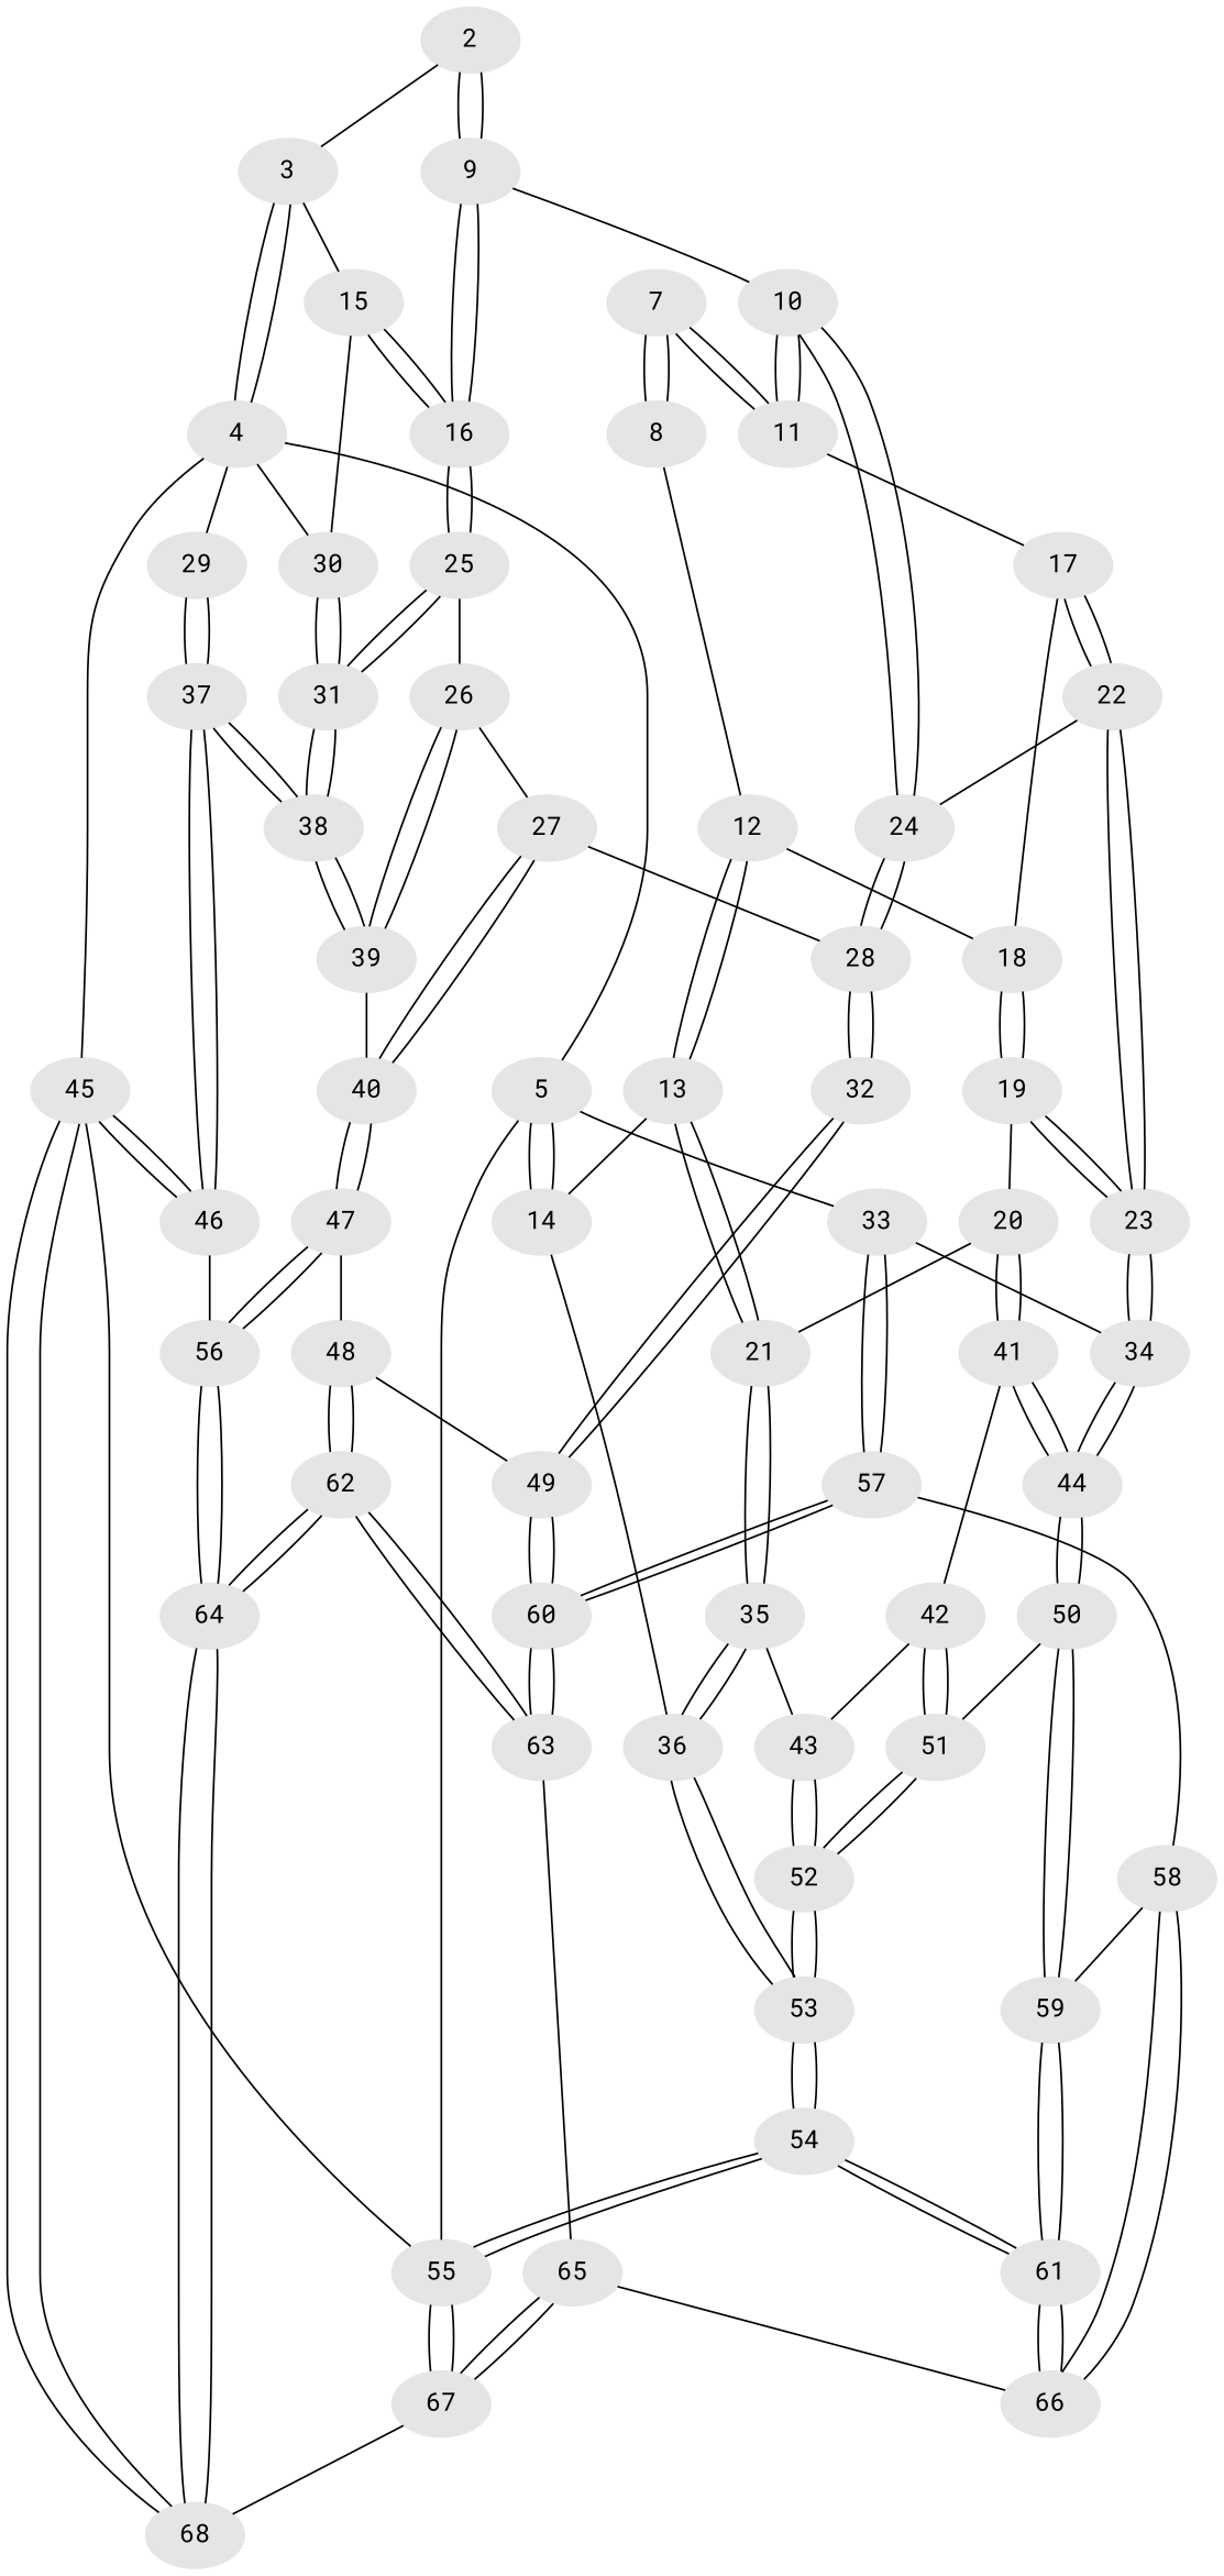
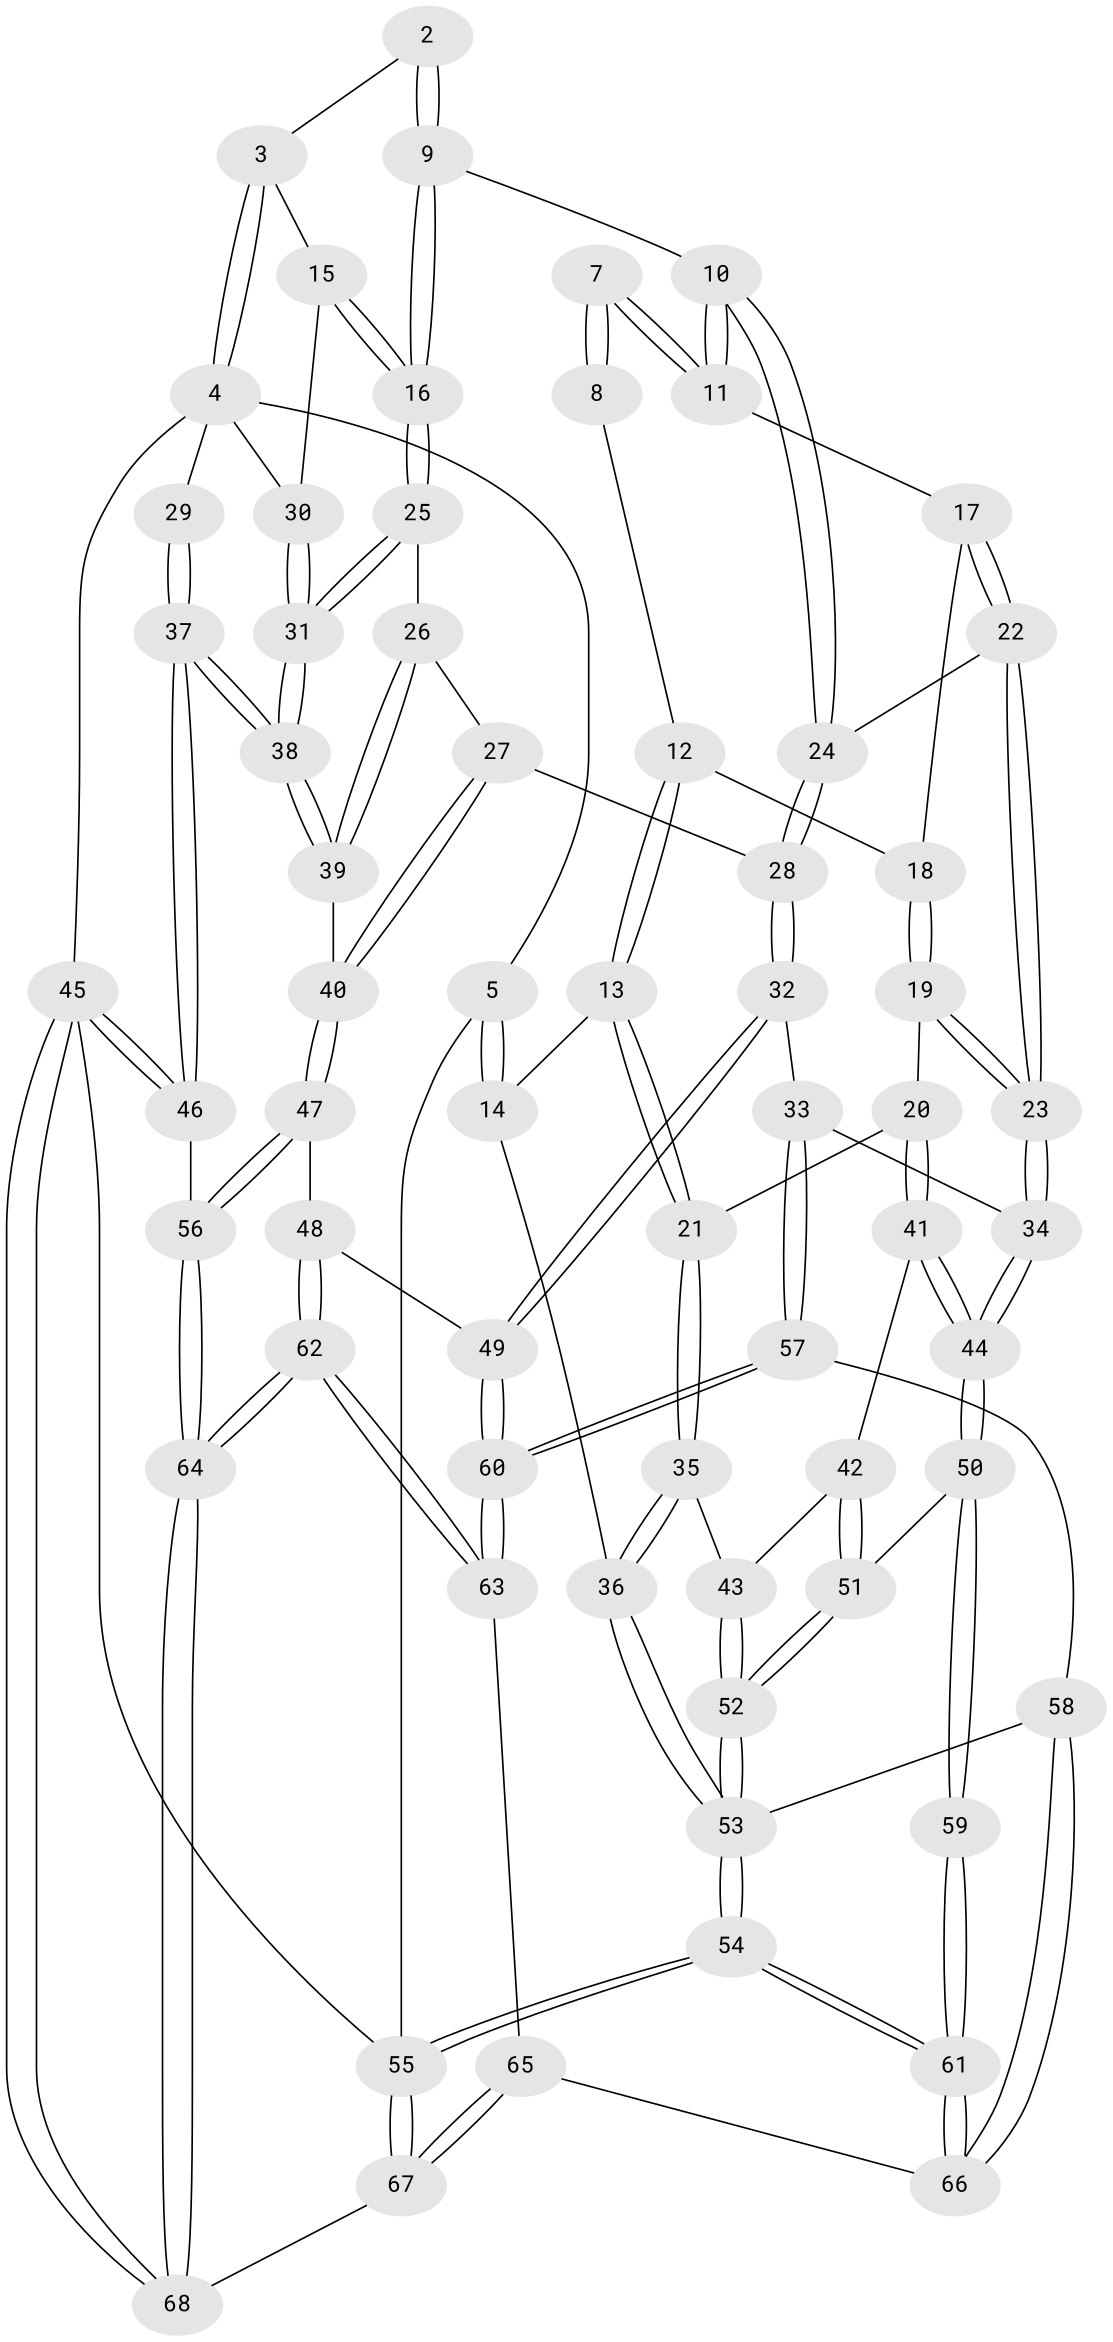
  graph {
    fontname="Roboto Mono"
    node [color=gray90 fontname="Roboto Mono" style=filled]
    edge [fontname="Roboto Mono"]
    2
    3
    9
    7
    8
    11
    4
    15
    10
    16
    5
    29
    45
    30
    14
    55
    37
    46
    68
    36
    67
    12
    17
    13
    18
    24
    25
    28
    22
    21
    19
    35
    53
    31
    26
    23
    20
    41
    34
    44
    42
    43
    32
    27
    39
    38
    40
    47
    33
    49
    57
    60
    58
    50
    52
    54
    56
    48
    51
    59
    64
    62
    63
    61
    66
    65
    2 -- 3
    2 -- 9
    2 -- 9
    3 -- 4
    3 -- 4
    3 -- 15
    9 -- 10
    9 -- 16
    9 -- 16
    7 -- 8
    7 -- 8
    7 -- 11
    7 -- 11
    8 -- 12
    11 -- 17
    4 -- 5
    4 -- 29
    4 -- 45
    4 -- 30
    15 -- 16
    15 -- 16
    15 -- 30
    10 -- 11
    10 -- 11
    10 -- 24
    10 -- 24
    16 -- 25
    16 -- 25
    5 -- 14
    5 -- 14
    5 -- 55
    29 -- 37
    29 -- 37
    45 -- 55
    45 -- 46
    45 -- 46
    45 -- 68
    45 -- 68
    30 -- 31
    30 -- 31
    14 -- 36
    55 -- 67
    55 -- 67
    37 -- 46
    37 -- 46
    37 -- 38
    37 -- 38
    46 -- 56
    36 -- 53
    36 -- 53
    67 -- 68
    12 -- 13
    12 -- 13
    12 -- 18
    17 -- 18
    17 -- 22
    17 -- 22
    13 -- 14
    13 -- 21
    13 -- 21
    18 -- 19
    18 -- 19
    24 -- 28
    24 -- 28
    25 -- 31
    25 -- 31
    25 -- 26
    28 -- 32
    28 -- 32
    22 -- 24
    22 -- 23
    22 -- 23
    21 -- 35
    21 -- 35
    19 -- 23
    19 -- 23
    19 -- 20
    35 -- 36
    35 -- 36
    35 -- 43
    53 -- 54
    53 -- 54
    31 -- 38
    31 -- 38
    26 -- 27
    26 -- 39
    26 -- 39
    23 -- 34
    23 -- 34
    20 -- 21
    20 -- 41
    20 -- 41
    41 -- 44
    41 -- 44
    41 -- 42
    34 -- 44
    34 -- 44
    44 -- 50
    44 -- 50
    42 -- 43
    42 -- 51
    42 -- 51
    43 -- 52
    43 -- 52
-   5 -- 33
+   32 -- 33
    32 -- 49
    32 -- 49
    27 -- 28
    27 -- 40
    27 -- 40
    39 -- 40
    38 -- 39
    38 -- 39
    40 -- 47
    40 -- 47
    47 -- 56
    47 -- 56
    47 -- 48
    33 -- 34
    33 -- 57
    33 -- 57
    49 -- 60
    49 -- 60
    57 -- 60
    57 -- 60
    57 -- 58
    60 -- 63
    60 -- 63
-   58 -- 59
+   58 -- 53
    58 -- 66
    58 -- 66
    50 -- 51
    50 -- 59
    50 -- 59
    52 -- 53
    52 -- 53
    54 -- 55
    54 -- 55
    54 -- 61
    54 -- 61
    56 -- 64
    56 -- 64
    48 -- 49
    48 -- 62
    48 -- 62
    51 -- 52
    51 -- 52
    59 -- 61
    59 -- 61
    64 -- 68
    64 -- 68
    62 -- 64
    62 -- 64
    62 -- 63
    62 -- 63
    63 -- 65
    61 -- 66
    61 -- 66
    65 -- 67
    65 -- 67
    65 -- 66
  }
